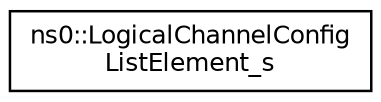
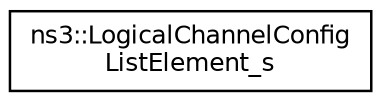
  digraph {
    rankdir=TB
    fontname="DejaVu Sans"
-   n1 [color=black fillcolor=white fontname="DejaVu Sans" fontsize=10 height=0.2 label="ns0::LogicalChannelConfig\lListElement_s" shape=record style=filled width=0.4]
+   n1 [color=black fillcolor=white fontname="DejaVu Sans" fontsize=10 height=0.2 label="ns3::LogicalChannelConfig\lListElement_s" shape=record style=filled width=0.4]
  }
